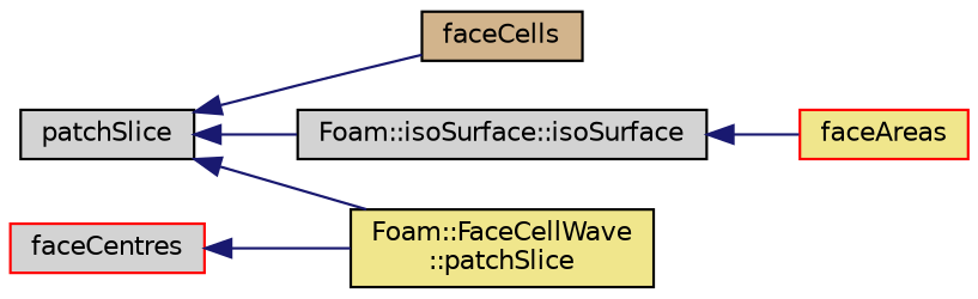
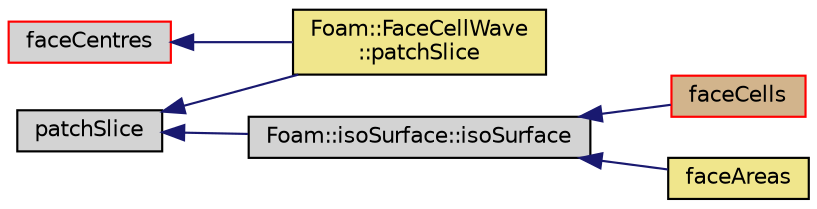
  digraph {
    rankdir=LR
    node [color=black fillcolor=lightgrey fontname=Helvetica fontsize=10 shape=record style=filled]
    edge [color=midnightblue dir=back fontname=Helvetica fontsize=10 labelfontname=Helvetica labelfontsize=10 style=solid]
    n1 [fontcolor=black height=0.2 label=patchSlice width=0.4]
-   n2 [fillcolor=tan height=0.2 label=faceCells width=0.4]
+   n2 [color=red fillcolor=tan height=0.2 label=faceCells width=0.4]
    n3 [fillcolor=khaki height=0.2 label="Foam::FaceCellWave\l::patchSlice" width=0.4]
    n4 [height=0.2 label="Foam::isoSurface::isoSurface" width=0.4]
-   n5 [color=red fillcolor=khaki height=0.2 label=faceAreas width=0.4]
+   n5 [fillcolor=khaki height=0.2 label=faceAreas width=0.4]
    n6 [color=red height=0.2 label=faceCentres width=0.4]
-   n1 -> n2
+   n4 -> n2
    n1 -> n3
    n1 -> n4
    n4 -> n5
    n6 -> n3
  }
